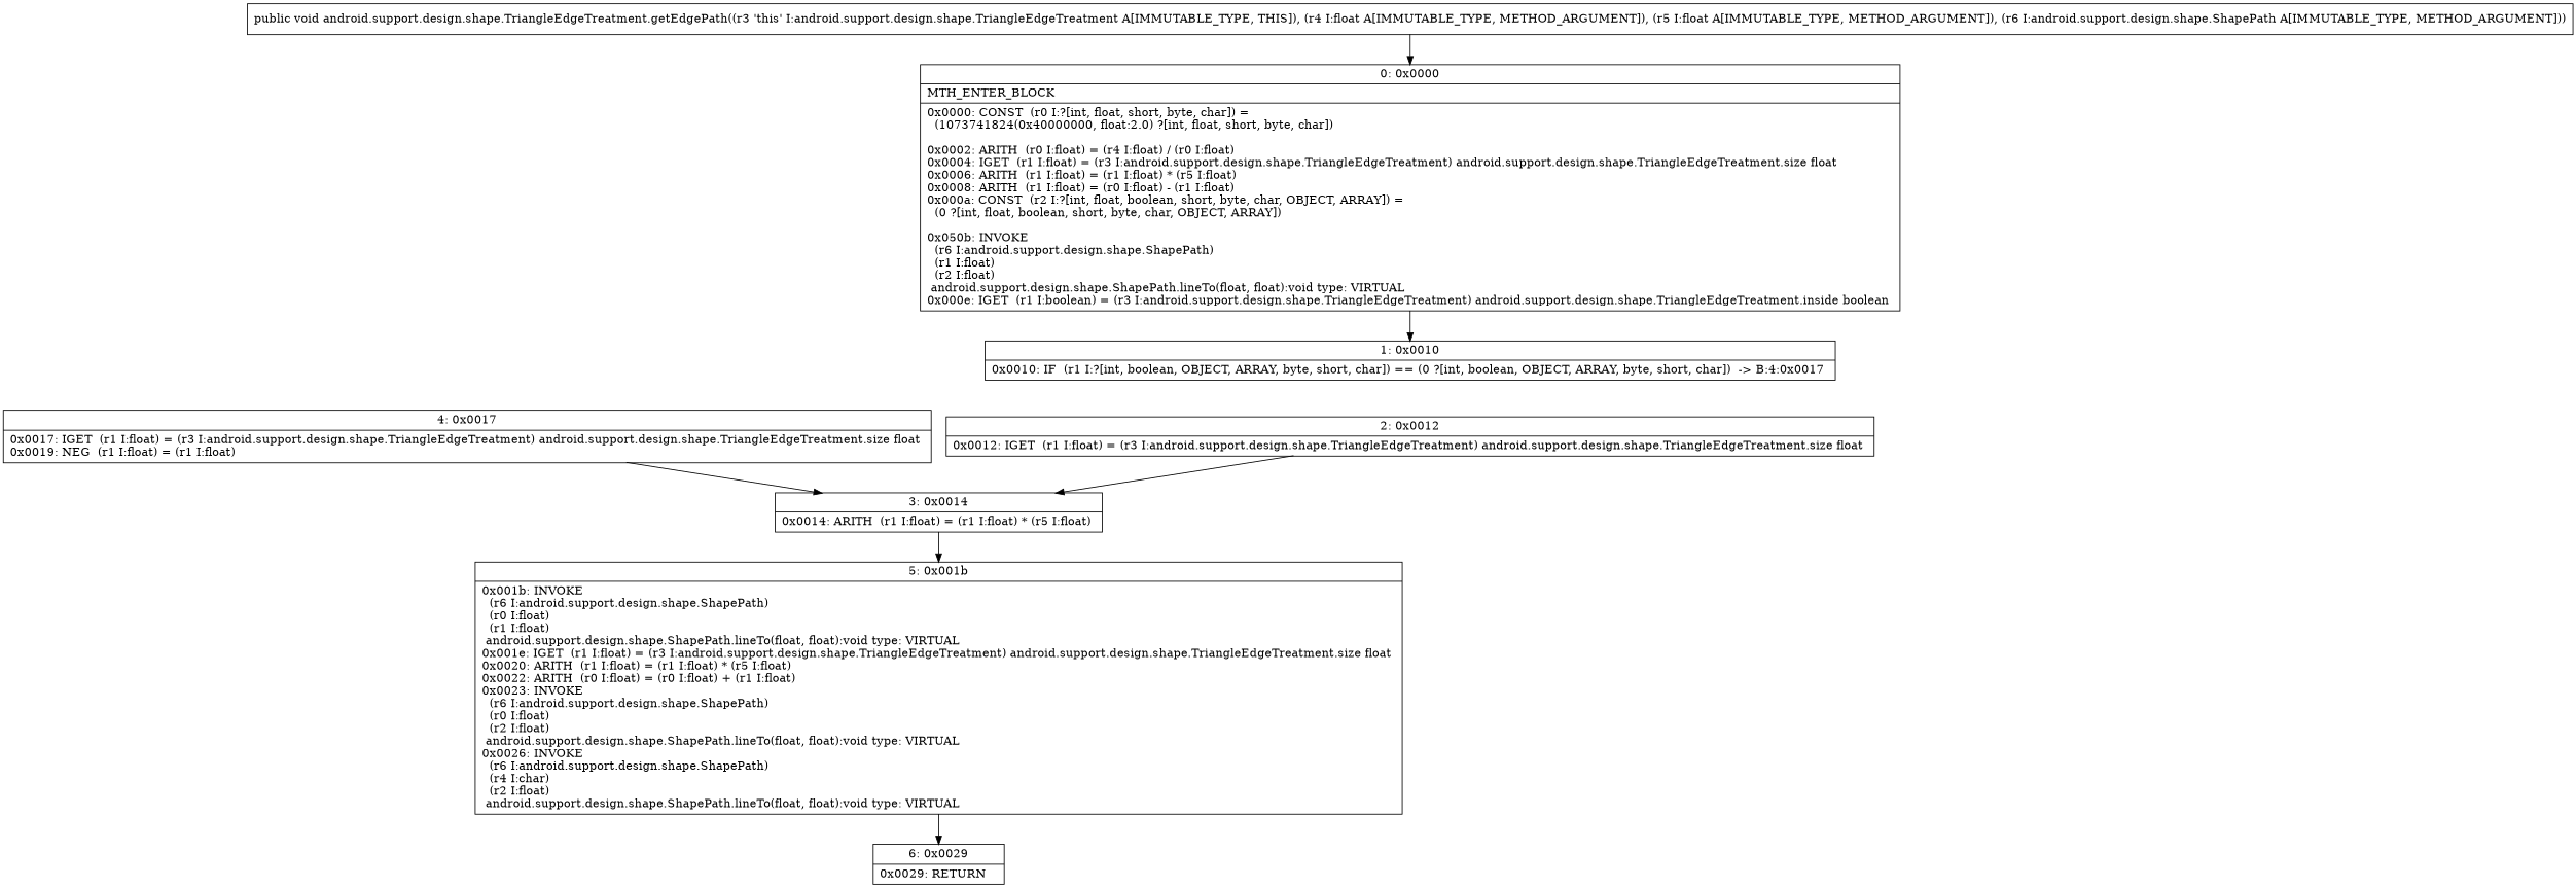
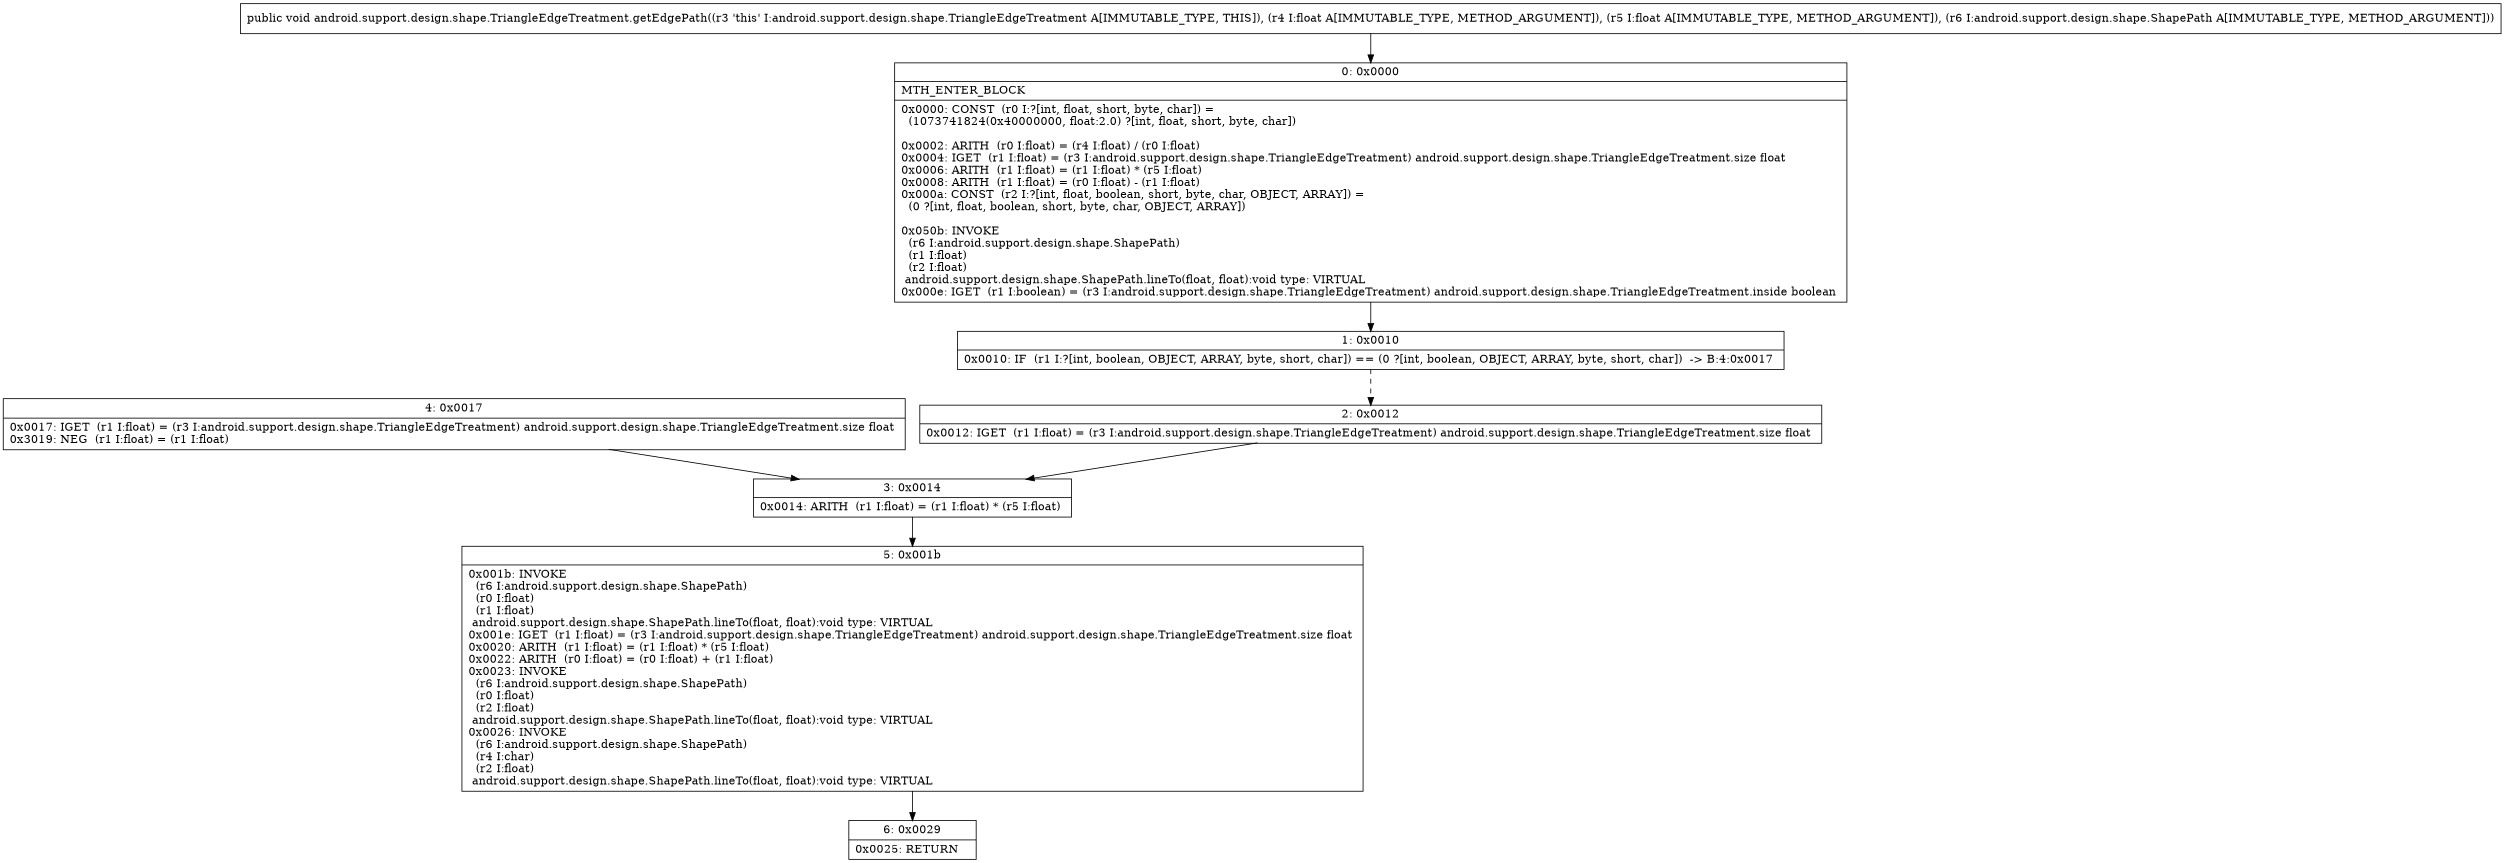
  digraph {
    node [shape=record]
    n1 [label="{0\:\ 0x0000|MTH_ENTER_BLOCK\l|0x0000: CONST  (r0 I:?[int, float, short, byte, char]) = \l  (1073741824(0x40000000, float:2.0) ?[int, float, short, byte, char])\l \l0x0002: ARITH  (r0 I:float) = (r4 I:float) \/ (r0 I:float) \l0x0004: IGET  (r1 I:float) = (r3 I:android.support.design.shape.TriangleEdgeTreatment) android.support.design.shape.TriangleEdgeTreatment.size float \l0x0006: ARITH  (r1 I:float) = (r1 I:float) * (r5 I:float) \l0x0008: ARITH  (r1 I:float) = (r0 I:float) \- (r1 I:float) \l0x000a: CONST  (r2 I:?[int, float, boolean, short, byte, char, OBJECT, ARRAY]) = \l  (0 ?[int, float, boolean, short, byte, char, OBJECT, ARRAY])\l \l0x050b: INVOKE  \l  (r6 I:android.support.design.shape.ShapePath)\l  (r1 I:float)\l  (r2 I:float)\l android.support.design.shape.ShapePath.lineTo(float, float):void type: VIRTUAL \l0x000e: IGET  (r1 I:boolean) = (r3 I:android.support.design.shape.TriangleEdgeTreatment) android.support.design.shape.TriangleEdgeTreatment.inside boolean \l}"]
    n2 [label="{1\:\ 0x0010|0x0010: IF  (r1 I:?[int, boolean, OBJECT, ARRAY, byte, short, char]) == (0 ?[int, boolean, OBJECT, ARRAY, byte, short, char])  \-\> B:4:0x0017 \l}"]
    n3 [label="{2\:\ 0x0012|0x0012: IGET  (r1 I:float) = (r3 I:android.support.design.shape.TriangleEdgeTreatment) android.support.design.shape.TriangleEdgeTreatment.size float \l}"]
    n4 [label="{3\:\ 0x0014|0x0014: ARITH  (r1 I:float) = (r1 I:float) * (r5 I:float) \l}"]
-   n5 [label="{4\:\ 0x0017|0x0017: IGET  (r1 I:float) = (r3 I:android.support.design.shape.TriangleEdgeTreatment) android.support.design.shape.TriangleEdgeTreatment.size float \l0x0019: NEG  (r1 I:float) = (r1 I:float) \l}"]
+   n5 [label="{4\:\ 0x0017|0x0017: IGET  (r1 I:float) = (r3 I:android.support.design.shape.TriangleEdgeTreatment) android.support.design.shape.TriangleEdgeTreatment.size float \l0x3019: NEG  (r1 I:float) = (r1 I:float) \l}"]
    n6 [label="{5\:\ 0x001b|0x001b: INVOKE  \l  (r6 I:android.support.design.shape.ShapePath)\l  (r0 I:float)\l  (r1 I:float)\l android.support.design.shape.ShapePath.lineTo(float, float):void type: VIRTUAL \l0x001e: IGET  (r1 I:float) = (r3 I:android.support.design.shape.TriangleEdgeTreatment) android.support.design.shape.TriangleEdgeTreatment.size float \l0x0020: ARITH  (r1 I:float) = (r1 I:float) * (r5 I:float) \l0x0022: ARITH  (r0 I:float) = (r0 I:float) + (r1 I:float) \l0x0023: INVOKE  \l  (r6 I:android.support.design.shape.ShapePath)\l  (r0 I:float)\l  (r2 I:float)\l android.support.design.shape.ShapePath.lineTo(float, float):void type: VIRTUAL \l0x0026: INVOKE  \l  (r6 I:android.support.design.shape.ShapePath)\l  (r4 I:char)\l  (r2 I:float)\l android.support.design.shape.ShapePath.lineTo(float, float):void type: VIRTUAL \l}"]
-   n7 [label="{6\:\ 0x0029|0x0029: RETURN   \l}"]
+   n7 [label="{6\:\ 0x0029|0x0025: RETURN   \l}"]
    n8 [label="{public void android.support.design.shape.TriangleEdgeTreatment.getEdgePath((r3 'this' I:android.support.design.shape.TriangleEdgeTreatment A[IMMUTABLE_TYPE, THIS]), (r4 I:float A[IMMUTABLE_TYPE, METHOD_ARGUMENT]), (r5 I:float A[IMMUTABLE_TYPE, METHOD_ARGUMENT]), (r6 I:android.support.design.shape.ShapePath A[IMMUTABLE_TYPE, METHOD_ARGUMENT])) }"]
    n1 -> n2
+   n2 -> n3 [style=dashed]
    n3 -> n4
    n4 -> n6
    n5 -> n4
    n6 -> n7
    n8 -> n1
  }
